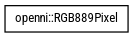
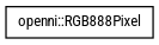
  digraph {
    rankdir=LR
    fontname="Roboto Condensed"
-   n1 [color=black fillcolor=white fontname="Roboto Condensed" fontsize=10 height=0.2 label="openni::RGB889Pixel" shape=record style=filled width=0.4]
+   n1 [color=black fillcolor=white fontname="Roboto Condensed" fontsize=10 height=0.2 label="openni::RGB888Pixel" shape=record style=filled width=0.4]
  }
